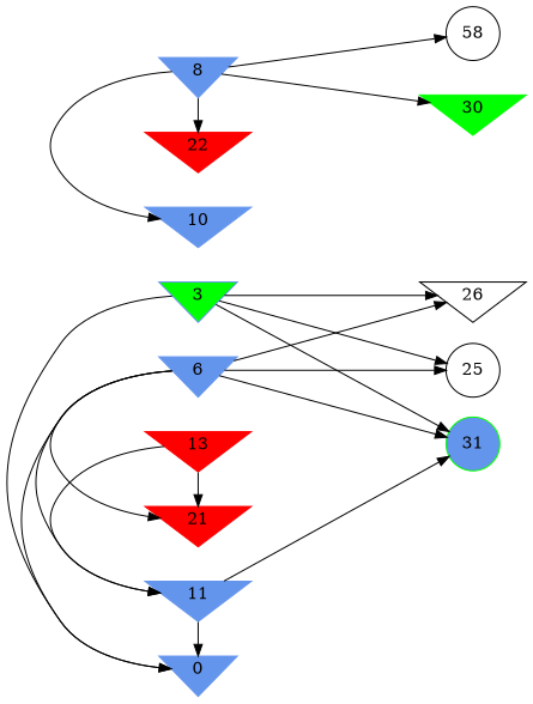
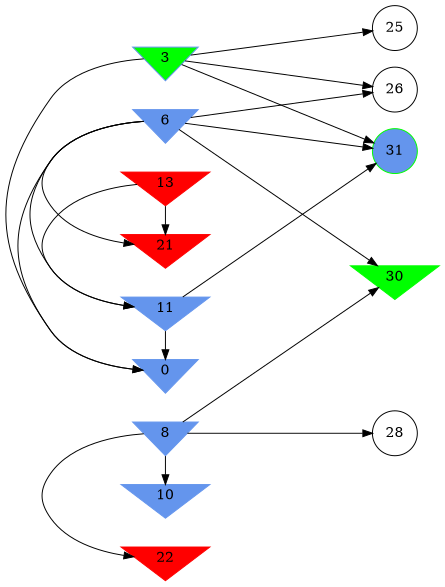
  digraph {
    rankdir=LR
    ranksep=2.0
    node [color=cornflowerblue shape=invtriangle style=filled]
    0
    3 [fillcolor=green]
    n3 [label=6]
    8
    10
    11
    13 [color=red]
    21 [color=red]
    22 [color=red]
    25 [color=black shape=circle style=""]
-   26 [color=black style=""]
-   28 [color=black shape=circle label=58 style=""]
+   26 [color=black shape=circle style=""]
+   28 [color=black shape=circle style=""]
    30 [color=green]
    31 [color=green fillcolor=cornflowerblue shape=circle]
    subgraph sub_1 {
      rank=same
      0
      3
      n3
      8
      10
      11
      13
      21
      22
    }
    subgraph sub_2 {
      rank=same
      25
      26
      28
    }
    subgraph sub_3 {
      rank=same
      30
      31
    }
    3 -> 0
    3 -> 25
    3 -> 26
    3 -> 31
    n3 -> 0
    n3 -> 11
    n3 -> 21
-   n3 -> 25
+   n3 -> 30
    n3 -> 26
    n3 -> 31
    8 -> 10
    8 -> 22
    8 -> 28
    8 -> 30
    11 -> 0
    11 -> 31
    13 -> 11
    13 -> 21
  }
